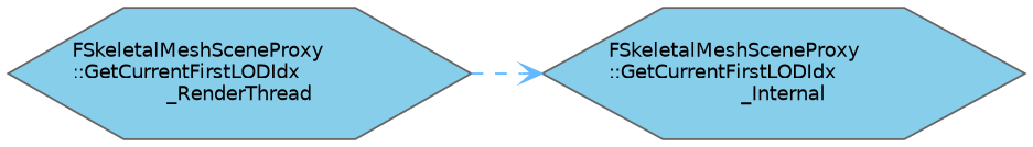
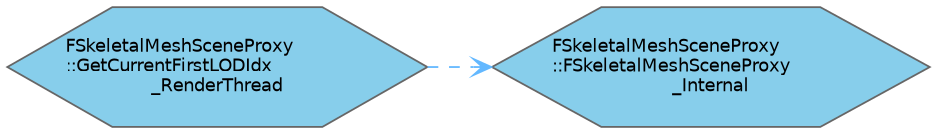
  digraph {
    rankdir=LR
    node [fillcolor=skyblue fontname=Helvetica fontsize=10 shape=hexagon style=filled]
    n1 [color=gray40 fontcolor=black height=0.2 label="FSkeletalMeshSceneProxy\l::GetCurrentFirstLODIdx\l_RenderThread" width=0.4]
-   n2 [color=grey40 height=0.2 label="FSkeletalMeshSceneProxy\l::GetCurrentFirstLODIdx\l_Internal" width=0.4]
+   n2 [color=grey40 height=0.2 label="FSkeletalMeshSceneProxy\l::FSkeletalMeshSceneProxy\l_Internal" width=0.4]
    n1 -> n2 [color=steelblue1 fontname=Helvetica fontsize=10 labelfontname=Helvetica labelfontsize=10 style=dashed arrowhead=vee]
  }
